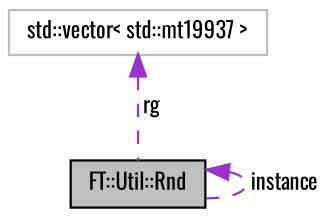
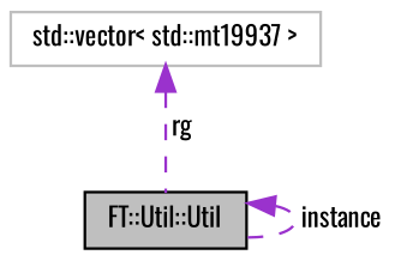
  digraph {
    fontname=Oswald
    node [fontname=Oswald fontsize=10 shape=record style=filled]
    edge [color=darkorchid3 dir=back fontname=Oswald fontsize=10 labelfontname=Helvetica labelfontsize=10 style=dashed]
-   n1 [color=black fillcolor=grey75 fontcolor=black height=0.2 label="FT::Util::Rnd" width=0.4]
+   n1 [color=black fillcolor=grey75 fontcolor=black height=0.2 label="FT::Util::Util" width=0.4]
    n2 [color=grey75 fillcolor=white height=0.2 label="std::vector\< std::mt19937 \>" width=0.4]
    n1 -> n1 [label=" instance"]
    n2 -> n1 [label=" rg"]
  }
